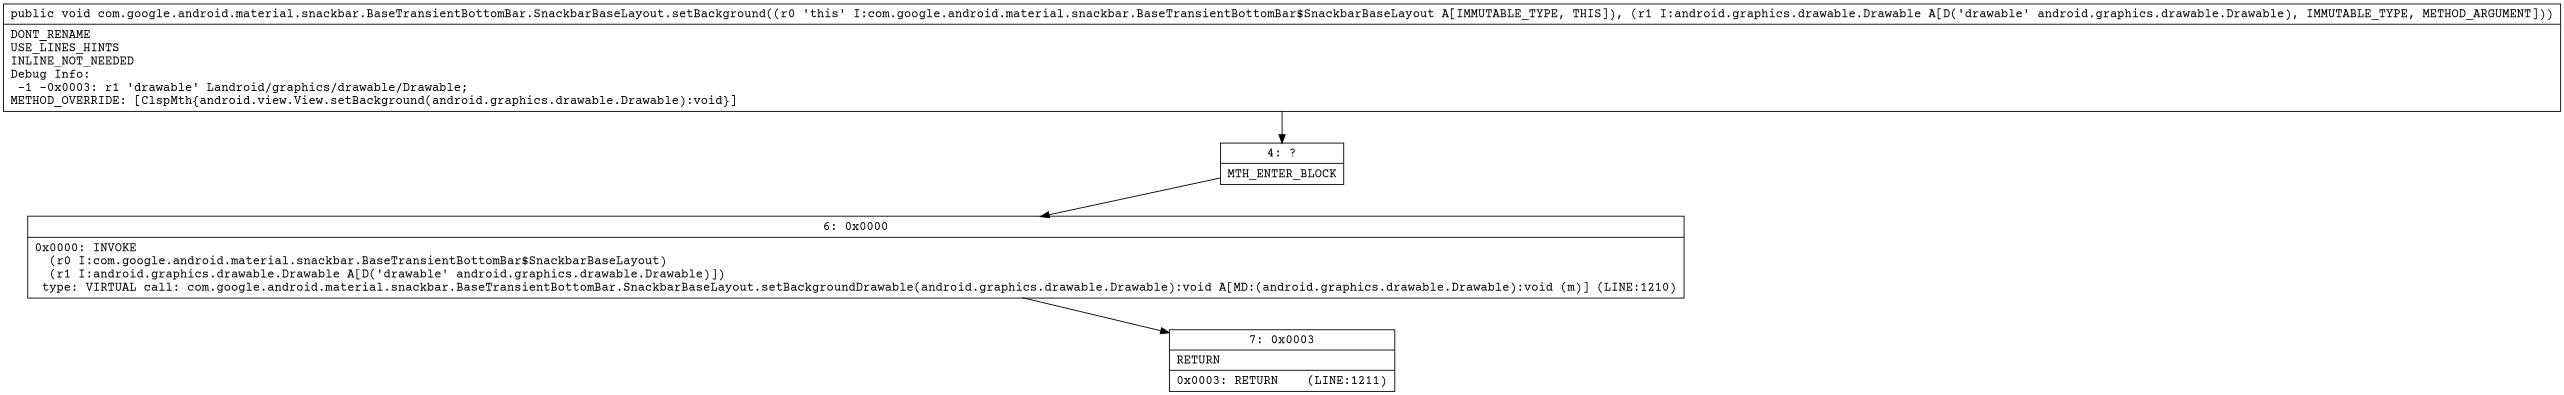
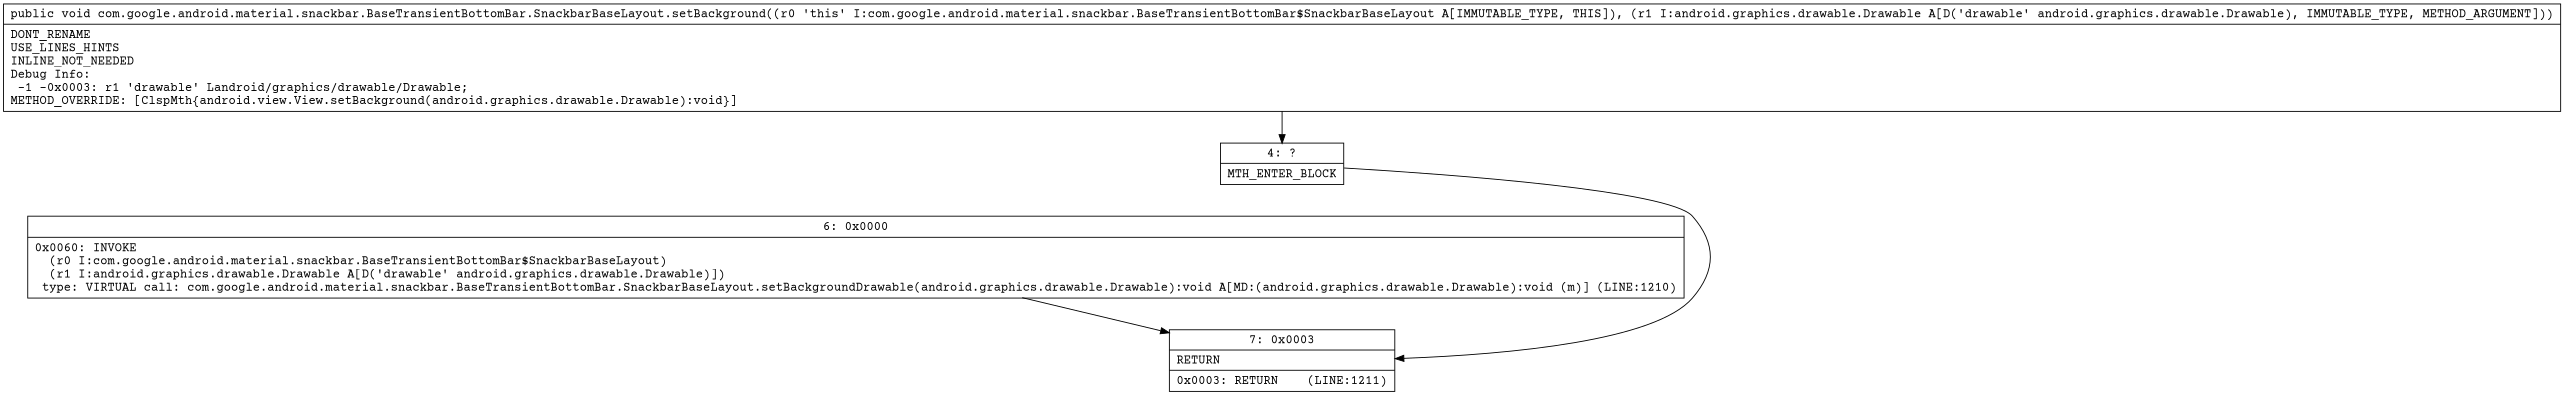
  digraph {
    fontname="Courier Prime"
    node [fontname="Courier Prime" shape=record]
    edge [fontname="Courier Prime"]
    n1 [label="{4\:\ ?|MTH_ENTER_BLOCK\l}"]
-   n2 [label="{6\:\ 0x0000|0x0000: INVOKE  \l  (r0 I:com.google.android.material.snackbar.BaseTransientBottomBar$SnackbarBaseLayout)\l  (r1 I:android.graphics.drawable.Drawable A[D('drawable' android.graphics.drawable.Drawable)])\l type: VIRTUAL call: com.google.android.material.snackbar.BaseTransientBottomBar.SnackbarBaseLayout.setBackgroundDrawable(android.graphics.drawable.Drawable):void A[MD:(android.graphics.drawable.Drawable):void (m)] (LINE:1210)\l}"]
+   n2 [label="{6\:\ 0x0000|0x0060: INVOKE  \l  (r0 I:com.google.android.material.snackbar.BaseTransientBottomBar$SnackbarBaseLayout)\l  (r1 I:android.graphics.drawable.Drawable A[D('drawable' android.graphics.drawable.Drawable)])\l type: VIRTUAL call: com.google.android.material.snackbar.BaseTransientBottomBar.SnackbarBaseLayout.setBackgroundDrawable(android.graphics.drawable.Drawable):void A[MD:(android.graphics.drawable.Drawable):void (m)] (LINE:1210)\l}"]
    n3 [label="{7\:\ 0x0003|RETURN\l|0x0003: RETURN    (LINE:1211)\l}"]
    n4 [label="{public void com.google.android.material.snackbar.BaseTransientBottomBar.SnackbarBaseLayout.setBackground((r0 'this' I:com.google.android.material.snackbar.BaseTransientBottomBar$SnackbarBaseLayout A[IMMUTABLE_TYPE, THIS]), (r1 I:android.graphics.drawable.Drawable A[D('drawable' android.graphics.drawable.Drawable), IMMUTABLE_TYPE, METHOD_ARGUMENT]))  | DONT_RENAME\lUSE_LINES_HINTS\lINLINE_NOT_NEEDED\lDebug Info:\l  \-1 \-0x0003: r1 'drawable' Landroid\/graphics\/drawable\/Drawable;\lMETHOD_OVERRIDE: [ClspMth\{android.view.View.setBackground(android.graphics.drawable.Drawable):void\}]\l}"]
-   n1 -> n2
+   n1 -> n3
    n2 -> n3
    n4 -> n1
  }
